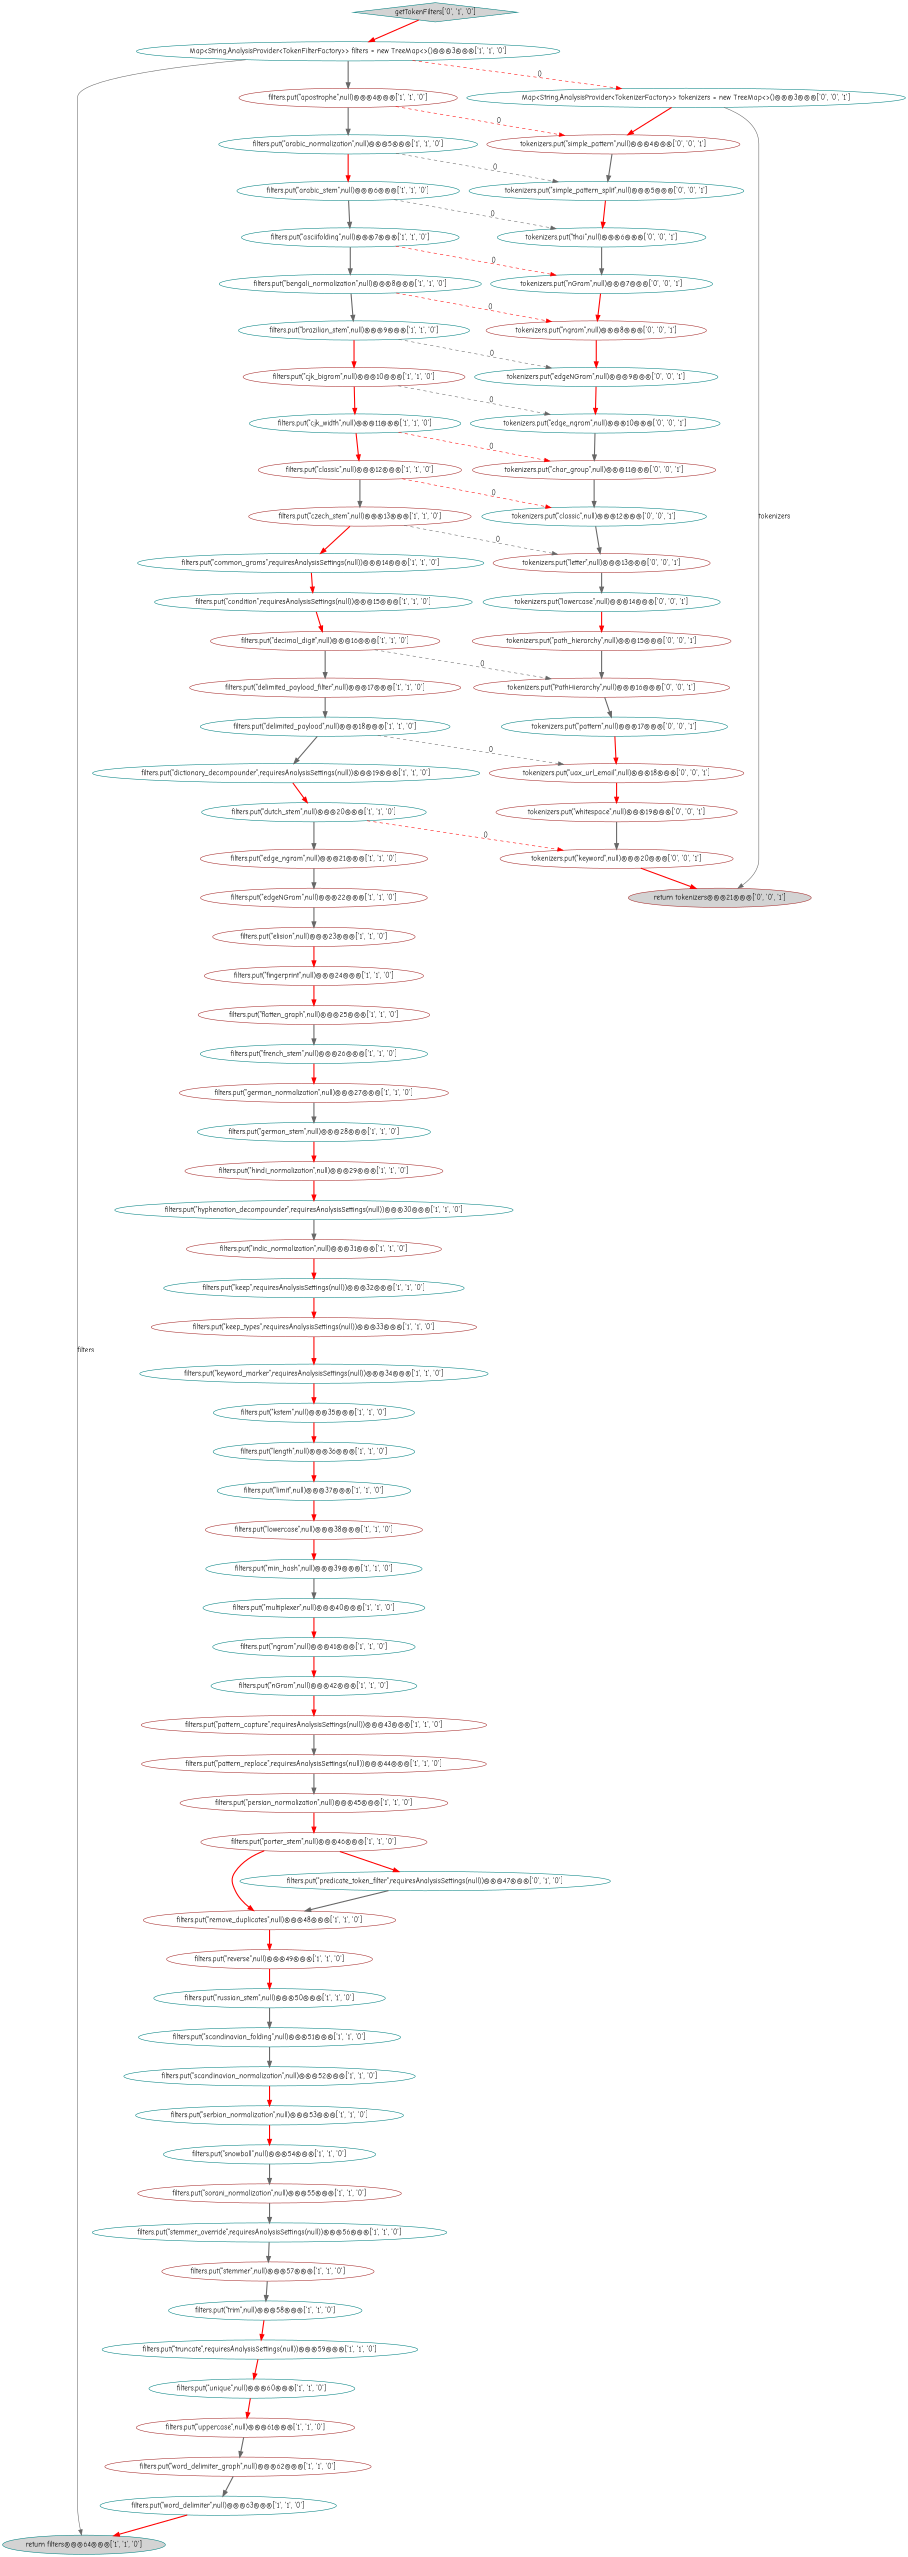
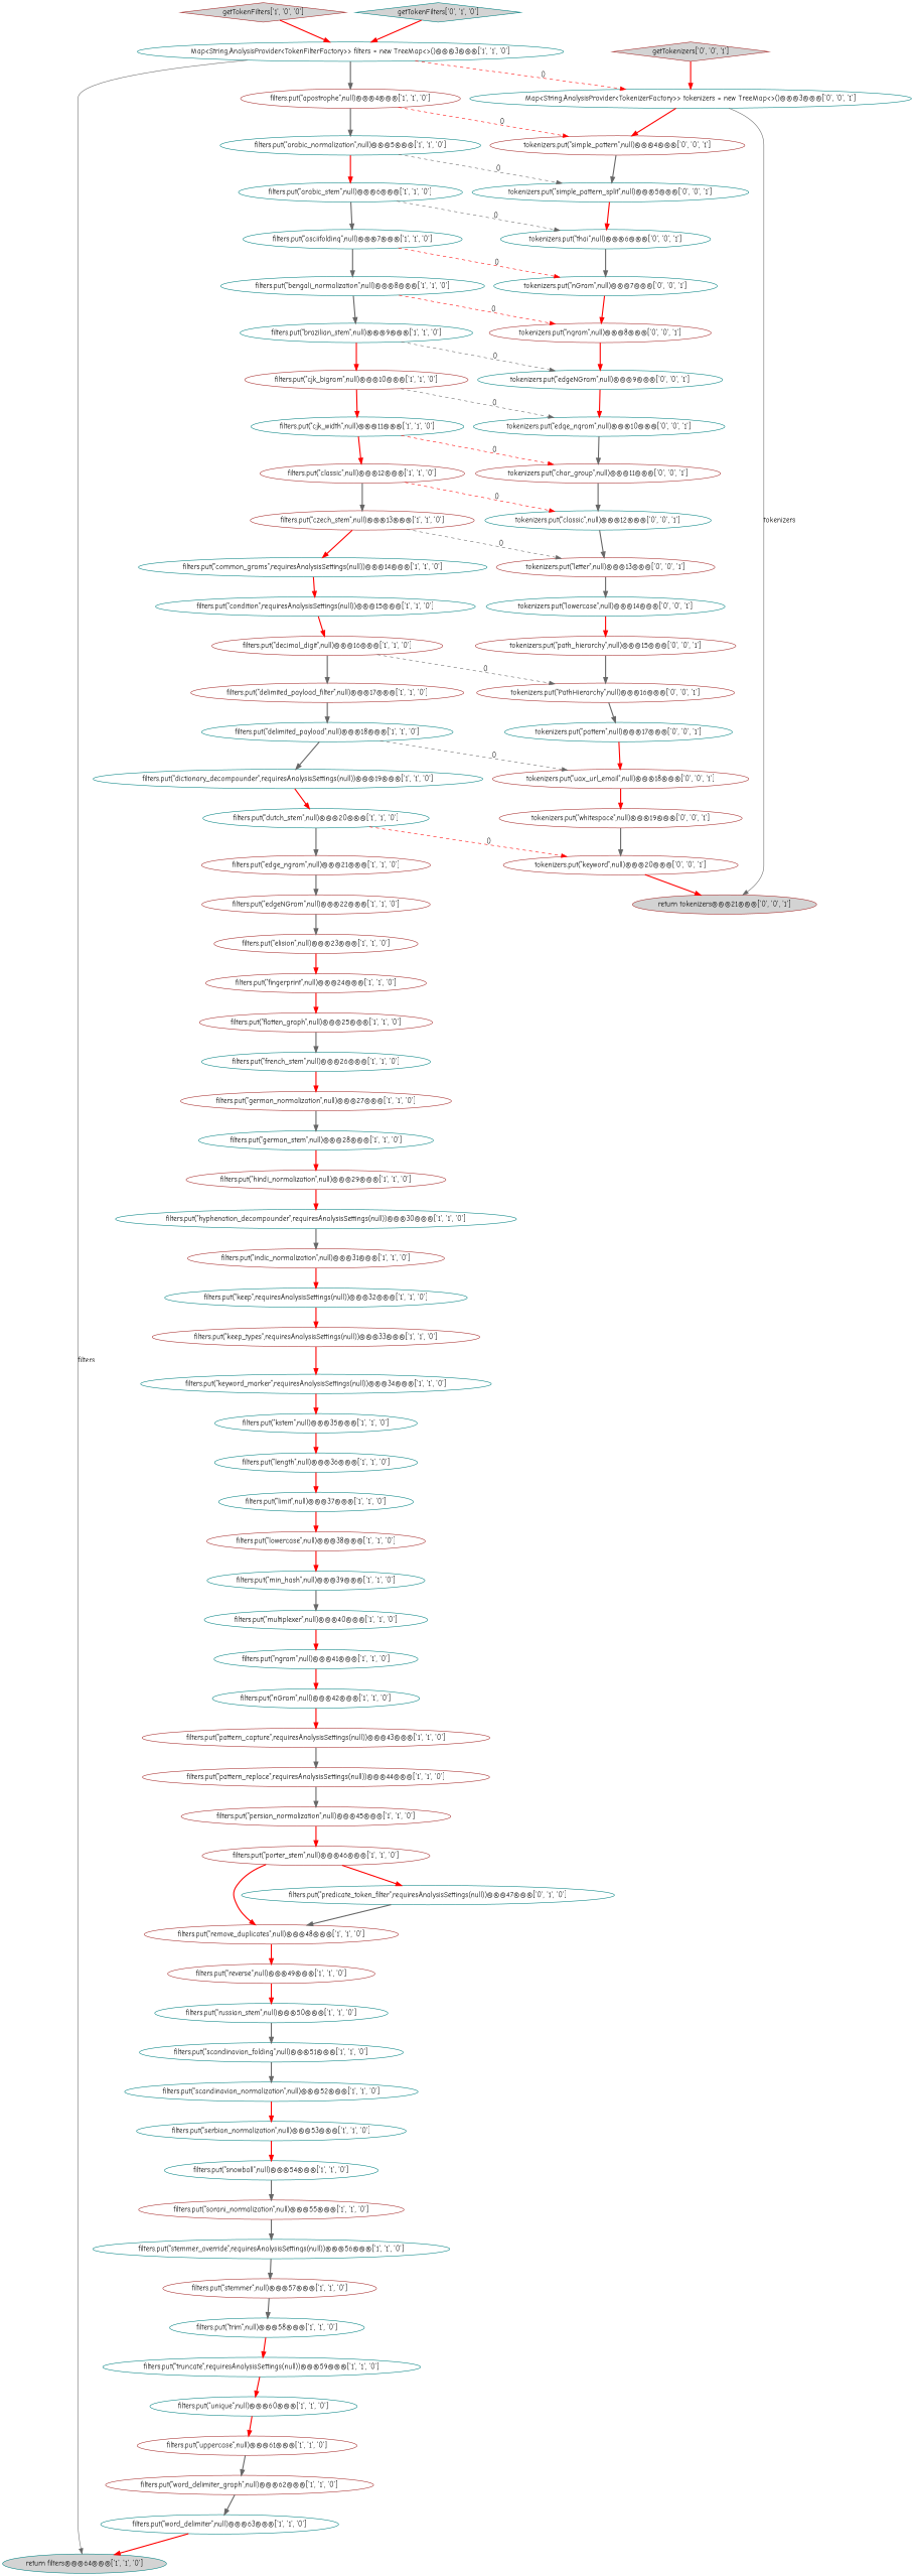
  digraph {
    fontname="Comic Neue"
    node [color=teal fillcolor=white fontname="Comic Neue" shape=ellipse style=filled]
    edge [color=red fontname="Comic Neue" style=bold]
    n1 [label="Map<String,AnalysisProvider<TokenizerFactory>> tokenizers = new TreeMap<>()@@@3@@@['0', '0', '1']"]
    n2 [color=brown label="tokenizers.put(\"simple_pattern\",null)@@@4@@@['0', '0', '1']"]
    n3 [color=brown fillcolor=lightgray label="return tokenizers@@@21@@@['0', '0', '1']"]
    n4 [label="tokenizers.put(\"simple_pattern_split\",null)@@@5@@@['0', '0', '1']"]
    n5 [label="filters.put(\"word_delimiter\",null)@@@63@@@['1', '1', '0']"]
    n6 [fillcolor=lightgray label="return filters@@@64@@@['1', '1', '0']"]
    n7 [color=brown label="filters.put(\"lowercase\",null)@@@38@@@['1', '1', '0']"]
    n8 [label="filters.put(\"min_hash\",null)@@@39@@@['1', '1', '0']"]
    n9 [label="filters.put(\"multiplexer\",null)@@@40@@@['1', '1', '0']"]
    n10 [label="filters.put(\"dutch_stem\",null)@@@20@@@['1', '1', '0']"]
    n11 [color=brown label="filters.put(\"edge_ngram\",null)@@@21@@@['1', '1', '0']"]
    n12 [color=brown label="tokenizers.put(\"keyword\",null)@@@20@@@['0', '0', '1']"]
    n13 [color=brown label="filters.put(\"edgeNGram\",null)@@@22@@@['1', '1', '0']"]
    n14 [label="filters.put(\"truncate\",requiresAnalysisSettings(null))@@@59@@@['1', '1', '0']"]
    n15 [label="filters.put(\"unique\",null)@@@60@@@['1', '1', '0']"]
    n16 [color=brown label="filters.put(\"uppercase\",null)@@@61@@@['1', '1', '0']"]
+   n17 [color=brown fillcolor=lightgray label="getTokenizers['0', '0', '1']" shape=diamond]
    n18 [color=brown label="filters.put(\"pattern_replace\",requiresAnalysisSettings(null))@@@44@@@['1', '1', '0']"]
    n19 [color=brown label="filters.put(\"persian_normalization\",null)@@@45@@@['1', '1', '0']"]
    n20 [color=brown label="filters.put(\"porter_stem\",null)@@@46@@@['1', '1', '0']"]
    n21 [color=brown label="filters.put(\"elision\",null)@@@23@@@['1', '1', '0']"]
    n22 [color=brown label="filters.put(\"fingerprint\",null)@@@24@@@['1', '1', '0']"]
    n23 [color=brown label="filters.put(\"flatten_graph\",null)@@@25@@@['1', '1', '0']"]
    n24 [color=brown label="tokenizers.put(\"whitespace\",null)@@@19@@@['0', '0', '1']"]
    n25 [label="filters.put(\"snowball\",null)@@@54@@@['1', '1', '0']"]
    n26 [color=brown label="filters.put(\"sorani_normalization\",null)@@@55@@@['1', '1', '0']"]
    n27 [label="filters.put(\"stemmer_override\",requiresAnalysisSettings(null))@@@56@@@['1', '1', '0']"]
    n28 [label="filters.put(\"serbian_normalization\",null)@@@53@@@['1', '1', '0']"]
    n29 [label="filters.put(\"cjk_width\",null)@@@11@@@['1', '1', '0']"]
    n30 [color=brown label="tokenizers.put(\"char_group\",null)@@@11@@@['0', '0', '1']"]
    n31 [color=brown label="filters.put(\"classic\",null)@@@12@@@['1', '1', '0']"]
    n32 [label="tokenizers.put(\"classic\",null)@@@12@@@['0', '0', '1']"]
    n33 [color=brown label="filters.put(\"czech_stem\",null)@@@13@@@['1', '1', '0']"]
    n34 [label="Map<String,AnalysisProvider<TokenFilterFactory>> filters = new TreeMap<>()@@@3@@@['1', '1', '0']"]
    n35 [color=brown label="filters.put(\"apostrophe\",null)@@@4@@@['1', '1', '0']"]
    n36 [label="filters.put(\"arabic_normalization\",null)@@@5@@@['1', '1', '0']"]
    n37 [label="filters.put(\"french_stem\",null)@@@26@@@['1', '1', '0']"]
    n38 [color=brown label="filters.put(\"delimited_payload_filter\",null)@@@17@@@['1', '1', '0']"]
    n39 [label="filters.put(\"delimited_payload\",null)@@@18@@@['1', '1', '0']"]
    n40 [color=brown label="tokenizers.put(\"uax_url_email\",null)@@@18@@@['0', '0', '1']"]
    n41 [label="filters.put(\"dictionary_decompounder\",requiresAnalysisSettings(null))@@@19@@@['1', '1', '0']"]
    n42 [color=brown label="filters.put(\"decimal_digit\",null)@@@16@@@['1', '1', '0']"]
    n43 [color=brown label="tokenizers.put(\"PathHierarchy\",null)@@@16@@@['0', '0', '1']"]
    n44 [label="tokenizers.put(\"pattern\",null)@@@17@@@['0', '0', '1']"]
    n45 [label="filters.put(\"brazilian_stem\",null)@@@9@@@['1', '1', '0']"]
    n46 [label="tokenizers.put(\"edgeNGram\",null)@@@9@@@['0', '0', '1']"]
    n47 [color=brown label="filters.put(\"cjk_bigram\",null)@@@10@@@['1', '1', '0']"]
    n48 [label="tokenizers.put(\"edge_ngram\",null)@@@10@@@['0', '0', '1']"]
    n49 [color=brown label="filters.put(\"word_delimiter_graph\",null)@@@62@@@['1', '1', '0']"]
    n50 [label="filters.put(\"arabic_stem\",null)@@@6@@@['1', '1', '0']"]
    n51 [label="tokenizers.put(\"thai\",null)@@@6@@@['0', '0', '1']"]
    n52 [label="filters.put(\"asciifolding\",null)@@@7@@@['1', '1', '0']"]
    n53 [label="filters.put(\"bengali_normalization\",null)@@@8@@@['1', '1', '0']"]
    n54 [color=brown label="tokenizers.put(\"ngram\",null)@@@8@@@['0', '0', '1']"]
    n55 [label="filters.put(\"length\",null)@@@36@@@['1', '1', '0']"]
    n56 [label="filters.put(\"limit\",null)@@@37@@@['1', '1', '0']"]
    n57 [label="filters.put(\"keep\",requiresAnalysisSettings(null))@@@32@@@['1', '1', '0']"]
    n58 [color=brown label="filters.put(\"keep_types\",requiresAnalysisSettings(null))@@@33@@@['1', '1', '0']"]
    n59 [label="filters.put(\"keyword_marker\",requiresAnalysisSettings(null))@@@34@@@['1', '1', '0']"]
    n60 [label="filters.put(\"predicate_token_filter\",requiresAnalysisSettings(null))@@@47@@@['0', '1', '0']"]
    n61 [color=brown label="filters.put(\"remove_duplicates\",null)@@@48@@@['1', '1', '0']"]
    n62 [color=brown label="filters.put(\"reverse\",null)@@@49@@@['1', '1', '0']"]
    n63 [label="filters.put(\"common_grams\",requiresAnalysisSettings(null))@@@14@@@['1', '1', '0']"]
    n64 [color=brown label="tokenizers.put(\"letter\",null)@@@13@@@['0', '0', '1']"]
    n65 [label="filters.put(\"condition\",requiresAnalysisSettings(null))@@@15@@@['1', '1', '0']"]
    n66 [label="tokenizers.put(\"lowercase\",null)@@@14@@@['0', '0', '1']"]
    n67 [label="tokenizers.put(\"nGram\",null)@@@7@@@['0', '0', '1']"]
    n68 [color=brown label="filters.put(\"stemmer\",null)@@@57@@@['1', '1', '0']"]
    n69 [label="filters.put(\"trim\",null)@@@58@@@['1', '1', '0']"]
    n70 [label="filters.put(\"scandinavian_normalization\",null)@@@52@@@['1', '1', '0']"]
    n71 [label="filters.put(\"kstem\",null)@@@35@@@['1', '1', '0']"]
    n72 [label="filters.put(\"hyphenation_decompounder\",requiresAnalysisSettings(null))@@@30@@@['1', '1', '0']"]
    n73 [color=brown label="filters.put(\"indic_normalization\",null)@@@31@@@['1', '1', '0']"]
    n74 [label="filters.put(\"russian_stem\",null)@@@50@@@['1', '1', '0']"]
    n75 [label="filters.put(\"scandinavian_folding\",null)@@@51@@@['1', '1', '0']"]
    n76 [label="filters.put(\"german_stem\",null)@@@28@@@['1', '1', '0']"]
    n77 [color=brown label="filters.put(\"hindi_normalization\",null)@@@29@@@['1', '1', '0']"]
    n78 [color=brown label="filters.put(\"german_normalization\",null)@@@27@@@['1', '1', '0']"]
    n79 [color=brown label="tokenizers.put(\"path_hierarchy\",null)@@@15@@@['0', '0', '1']"]
    n80 [label="filters.put(\"ngram\",null)@@@41@@@['1', '1', '0']"]
    n81 [label="filters.put(\"nGram\",null)@@@42@@@['1', '1', '0']"]
    n82 [color=brown label="filters.put(\"pattern_capture\",requiresAnalysisSettings(null))@@@43@@@['1', '1', '0']"]
+   n83 [color=brown fillcolor=lightgray label="getTokenFilters['1', '0', '0']" shape=diamond]
    n84 [fillcolor=lightgray label="getTokenFilters['0', '1', '0']" shape=diamond]
    n1 -> n2
    n1 -> n3 [color=gray40 label=tokenizers style=solid]
    n2 -> n4 [color=gray40]
    n4 -> n51
    n5 -> n6
    n7 -> n8
    n8 -> n9 [color=gray40]
    n9 -> n80
    n10 -> n11 [color=gray40]
    n10 -> n12 [label=0 style=dashed]
    n11 -> n13 [color=gray40]
    n12 -> n3
    n13 -> n21 [color=gray40]
    n14 -> n15
    n15 -> n16
    n16 -> n49 [color=gray40]
+   n17 -> n1
    n18 -> n19 [color=gray40]
    n19 -> n20
    n20 -> n60
    n20 -> n61
    n21 -> n22
    n22 -> n23
    n23 -> n37 [color=gray40]
    n24 -> n12 [color=gray40]
    n25 -> n26 [color=gray40]
    n26 -> n27 [color=gray40]
    n27 -> n68 [color=gray40]
    n28 -> n25
    n29 -> n30 [label=0 style=dashed]
    n29 -> n31
    n30 -> n32 [color=gray40]
    n31 -> n32 [label=0 style=dashed]
    n31 -> n33 [color=gray40]
    n32 -> n64 [color=gray40]
    n33 -> n63
    n33 -> n64 [color=gray40 label=0 style=dashed]
    n34 -> n1 [label=0 style=dashed]
    n34 -> n6 [color=gray40 label=filters style=solid]
    n34 -> n35 [color=gray40]
    n35 -> n2 [label=0 style=dashed]
    n35 -> n36 [color=gray40]
    n36 -> n4 [color=gray40 label=0 style=dashed]
    n36 -> n50
    n37 -> n78
    n38 -> n39 [color=gray40]
    n39 -> n40 [color=gray40 label=0 style=dashed]
    n39 -> n41 [color=gray40]
    n40 -> n24
    n41 -> n10
    n42 -> n38 [color=gray40]
    n42 -> n43 [color=gray40 label=0 style=dashed]
    n43 -> n44 [color=gray40]
    n44 -> n40
    n45 -> n46 [color=gray40 label=0 style=dashed]
    n45 -> n47
    n46 -> n48
    n47 -> n29
    n47 -> n48 [color=gray40 label=0 style=dashed]
    n48 -> n30 [color=gray40]
    n49 -> n5 [color=gray40]
    n50 -> n51 [color=gray40 label=0 style=dashed]
    n50 -> n52 [color=gray40]
    n51 -> n67 [color=gray40]
    n52 -> n53 [color=gray40]
    n52 -> n67 [label=0 style=dashed]
    n53 -> n45 [color=gray40]
    n53 -> n54 [label=0 style=dashed]
    n54 -> n46
    n55 -> n56
    n56 -> n7
    n57 -> n58
    n58 -> n59
    n59 -> n71
    n60 -> n61 [color=gray40]
    n61 -> n62
    n62 -> n74
    n63 -> n65
    n64 -> n66 [color=gray40]
    n65 -> n42
    n66 -> n79
    n67 -> n54
    n68 -> n69 [color=gray40]
    n69 -> n14
    n70 -> n28
    n71 -> n55
    n72 -> n73 [color=gray40]
    n73 -> n57
    n74 -> n75 [color=gray40]
    n75 -> n70 [color=gray40]
    n76 -> n77
    n77 -> n72
    n78 -> n76 [color=gray40]
    n79 -> n43 [color=gray40]
    n80 -> n81
    n81 -> n82
    n82 -> n18 [color=gray40]
+   n83 -> n34
    n84 -> n34
  }
